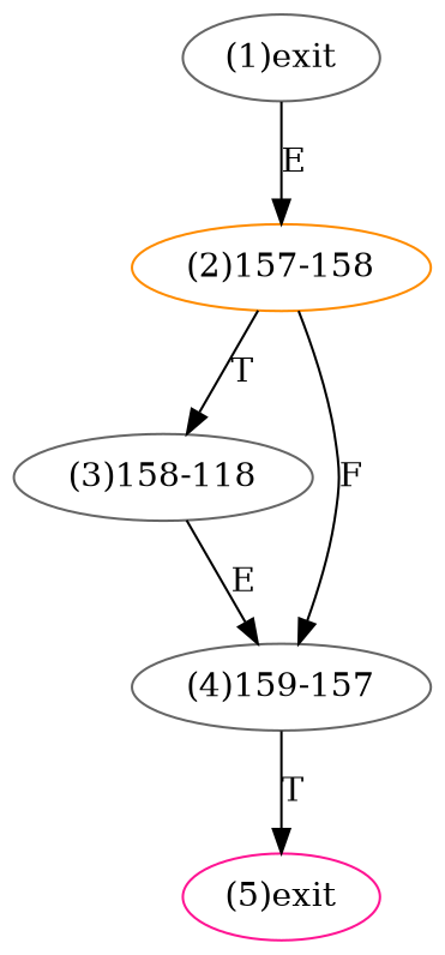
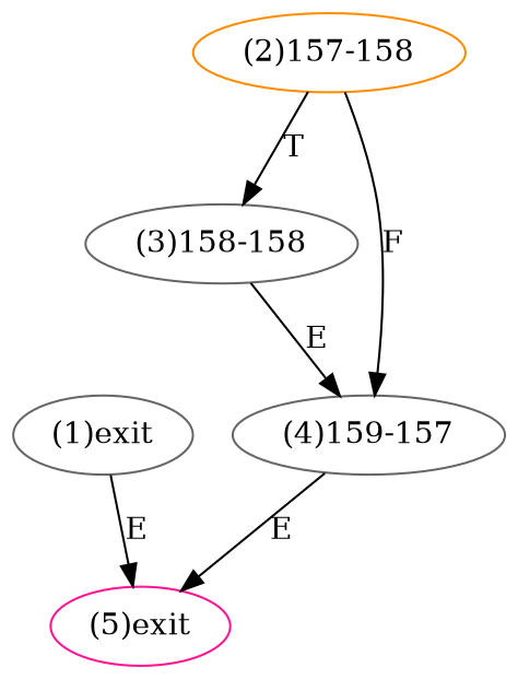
  digraph {
    node [color=gray40]
    n1 [label="(1)exit"]
    n2 [color=darkorange label="(2)157-158"]
-   n3 [label="(3)158-118"]
+   n3 [label="(3)158-158"]
    n4 [label="(4)159-157"]
    n5 [color=deeppink label="(5)exit"]
-   n1 -> n2 [label=E]
+   n1 -> n5 [label=E]
    n2 -> n3 [label=T]
    n2 -> n4 [label=F]
    n3 -> n4 [label=E]
-   n4 -> n5 [label=T]
+   n4 -> n5 [label=E]
  }
